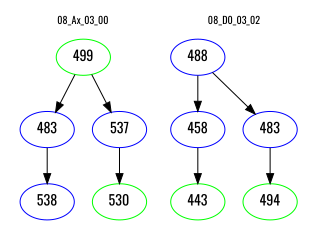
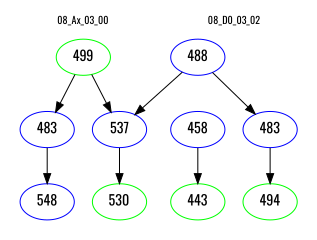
  digraph {
    fontname=Oswald
    node [color=blue fontname=Oswald]
    edge [color=black fontname=Oswald]
    n1 [color=green label=499]
    n2 [label=483]
    n3 [label=537]
-   n4 [label=538]
+   n4 [label=548]
    n5 [color=green label=530]
    n6 [label=488]
    n7 [label=458]
    n8 [label=483]
    n9 [color=green label=443]
    n10 [color=green label=494]
    subgraph cluster_1 {
      color=white
      fontsize=10
      label="08_Ax_03_00"
      n1
      n2
      n3
      n4
      n5
    }
    subgraph cluster_2 {
      color=white
      fontsize=10
      label="08_D0_03_02"
      n6
      n7
      n8
      n9
      n10
    }
    n1 -> n2
    n1 -> n3
    n2 -> n4
    n3 -> n5
-   n6 -> n7
+   n6 -> n3
    n6 -> n8
    n7 -> n9
    n8 -> n10
  }
